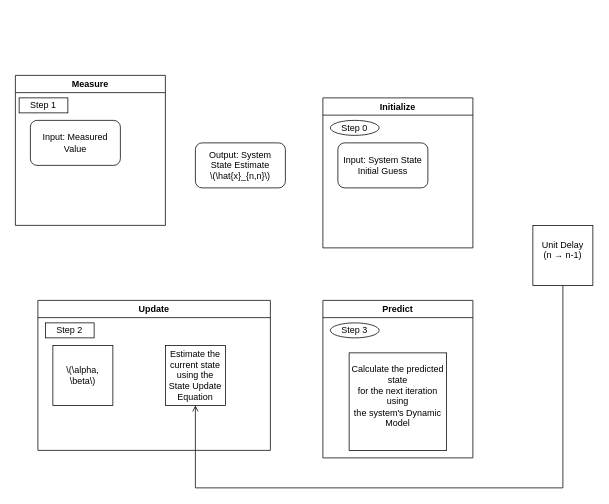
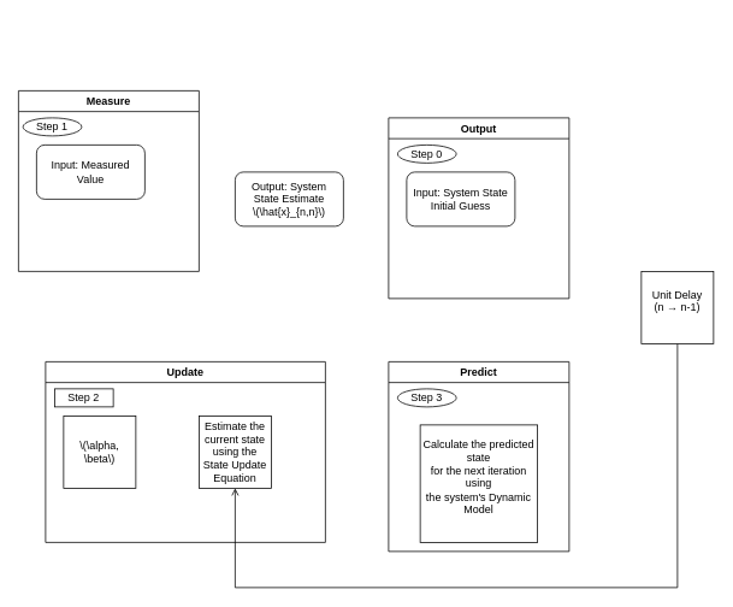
  <mxCell id="0" />
  <mxCell id="1" parent="0" />
  <mxCell id="2" value="Measure" style="swimlane;whiteSpace=wrap;html=1;" vertex="1" parent="1"><mxGeometry x="20" y="100" width="200" height="200" as="geometry" /></mxCell>
- <mxCell id="3" value="Step 1" style="whiteSpace=wrap;html=1;rounded=0;" vertex="1" parent="2"><mxGeometry x="5" y="30" width="65" height="20" as="geometry" /></mxCell>
+ <mxCell id="3" value="Step 1" style="ellipse;whiteSpace=wrap;html=1;" vertex="1" parent="2"><mxGeometry x="5" y="30" width="65" height="20" as="geometry" /></mxCell>
  <mxCell id="4" value="Input: Measured Value" style="rounded=1;whiteSpace=wrap;html=1;" vertex="1" parent="2"><mxGeometry x="20" y="60" width="120" height="60" as="geometry" /></mxCell>
- <mxCell id="5" value="Initialize" style="swimlane;whiteSpace=wrap;html=1;" vertex="1" parent="1"><mxGeometry x="430" y="130" width="200" height="200" as="geometry" /></mxCell>
+ <mxCell id="5" value="Output" style="swimlane;whiteSpace=wrap;html=1;" vertex="1" parent="1"><mxGeometry x="430" y="130" width="200" height="200" as="geometry" /></mxCell>
  <mxCell id="6" value="Step 0" style="ellipse;whiteSpace=wrap;html=1;" vertex="1" parent="5"><mxGeometry x="10" y="30" width="65" height="20" as="geometry" /></mxCell>
  <mxCell id="7" value="Input: System State&lt;br&gt;Initial Guess" style="rounded=1;whiteSpace=wrap;html=1;" vertex="1" parent="5"><mxGeometry x="20" y="60" width="120" height="60" as="geometry" /></mxCell>
  <mxCell id="8" value="Update" style="swimlane;whiteSpace=wrap;html=1;" vertex="1" parent="1"><mxGeometry x="50" y="400" width="310" height="200" as="geometry" /></mxCell>
  <mxCell id="9" value="\(\alpha, \beta\)" style="whiteSpace=wrap;html=1;aspect=fixed;" vertex="1" parent="8"><mxGeometry x="20" y="60" width="80" height="80" as="geometry" /></mxCell>
  <mxCell id="10" value="Estimate the current state&#10;using the State Update Equation" style="whiteSpace=wrap;html=1;aspect=fixed;" vertex="1" parent="8"><mxGeometry x="170" y="60" width="80" height="80" as="geometry" /></mxCell>
  <mxCell id="11" value="Step 2" style="whiteSpace=wrap;html=1;rounded=0;" vertex="1" parent="8"><mxGeometry x="10" y="30" width="65" height="20" as="geometry" /></mxCell>
  <mxCell id="12" value="Predict" style="swimlane;whiteSpace=wrap;html=1;" vertex="1" parent="1"><mxGeometry x="430" y="400" width="200" height="210" as="geometry" /></mxCell>
  <mxCell id="13" value="Calculate the predicted state&lt;br&gt;for the next iteration using&lt;br&gt;the system's Dynamic Model&lt;div&gt;&lt;br/&gt;&lt;/div&gt;" style="whiteSpace=wrap;html=1;aspect=fixed;" vertex="1" parent="12"><mxGeometry x="35" y="70" width="130" height="130" as="geometry" /></mxCell>
  <mxCell id="14" value="Step 3" style="ellipse;whiteSpace=wrap;html=1;" vertex="1" parent="12"><mxGeometry x="10" y="30" width="65" height="20" as="geometry" /></mxCell>
  <mxCell id="15" value="Output: System&lt;br&gt;State Estimate&lt;div&gt;\(\hat{x}_{n,n}\)&lt;/div&gt;" style="rounded=1;whiteSpace=wrap;html=1;" vertex="1" parent="1"><mxGeometry x="260" y="190" width="120" height="60" as="geometry" /></mxCell>
  <mxCell id="16" style="edgeStyle=orthogonalEdgeStyle;rounded=0;orthogonalLoop=1;jettySize=auto;html=1;entryX=0.5;entryY=1;entryDx=0;entryDy=0;endArrow=open;" edge="1" parent="1" source="18" target="10"><mxGeometry relative="1" as="geometry"><Array as="points"><mxPoint x="750" y="650" /><mxPoint x="260" y="650" /></Array></mxGeometry></mxCell>
  <mxCell id="17" value="&lt;div&gt;&lt;br&gt;&lt;/div&gt;&lt;div&gt;&lt;br&gt;&lt;/div&gt;" style="edgeLabel;html=1;align=center;verticalAlign=middle;resizable=0;points=[];" vertex="1" connectable="0" parent="16"><mxGeometry x="0.16" y="5" relative="1" as="geometry"><mxPoint as="offset" /></mxGeometry></mxCell>
  <mxCell id="18" value="Unit Delay&lt;br&gt;(n → n-1)&lt;div&gt;&lt;br/&gt;&lt;/div&gt;" style="whiteSpace=wrap;html=1;aspect=fixed;" vertex="1" parent="1"><mxGeometry x="710" y="300" width="80" height="80" as="geometry" /></mxCell>
  <mxCell id="19" value="&lt;div&gt;&lt;br&gt;&lt;/div&gt;&lt;div&gt;&lt;br&gt;&lt;/div&gt;" style="text;html=1;align=center;verticalAlign=middle;whiteSpace=wrap;rounded=0;" vertex="1" parent="1"><mxGeometry x="90" y="20" width="60" height="30" as="geometry" /></mxCell>
